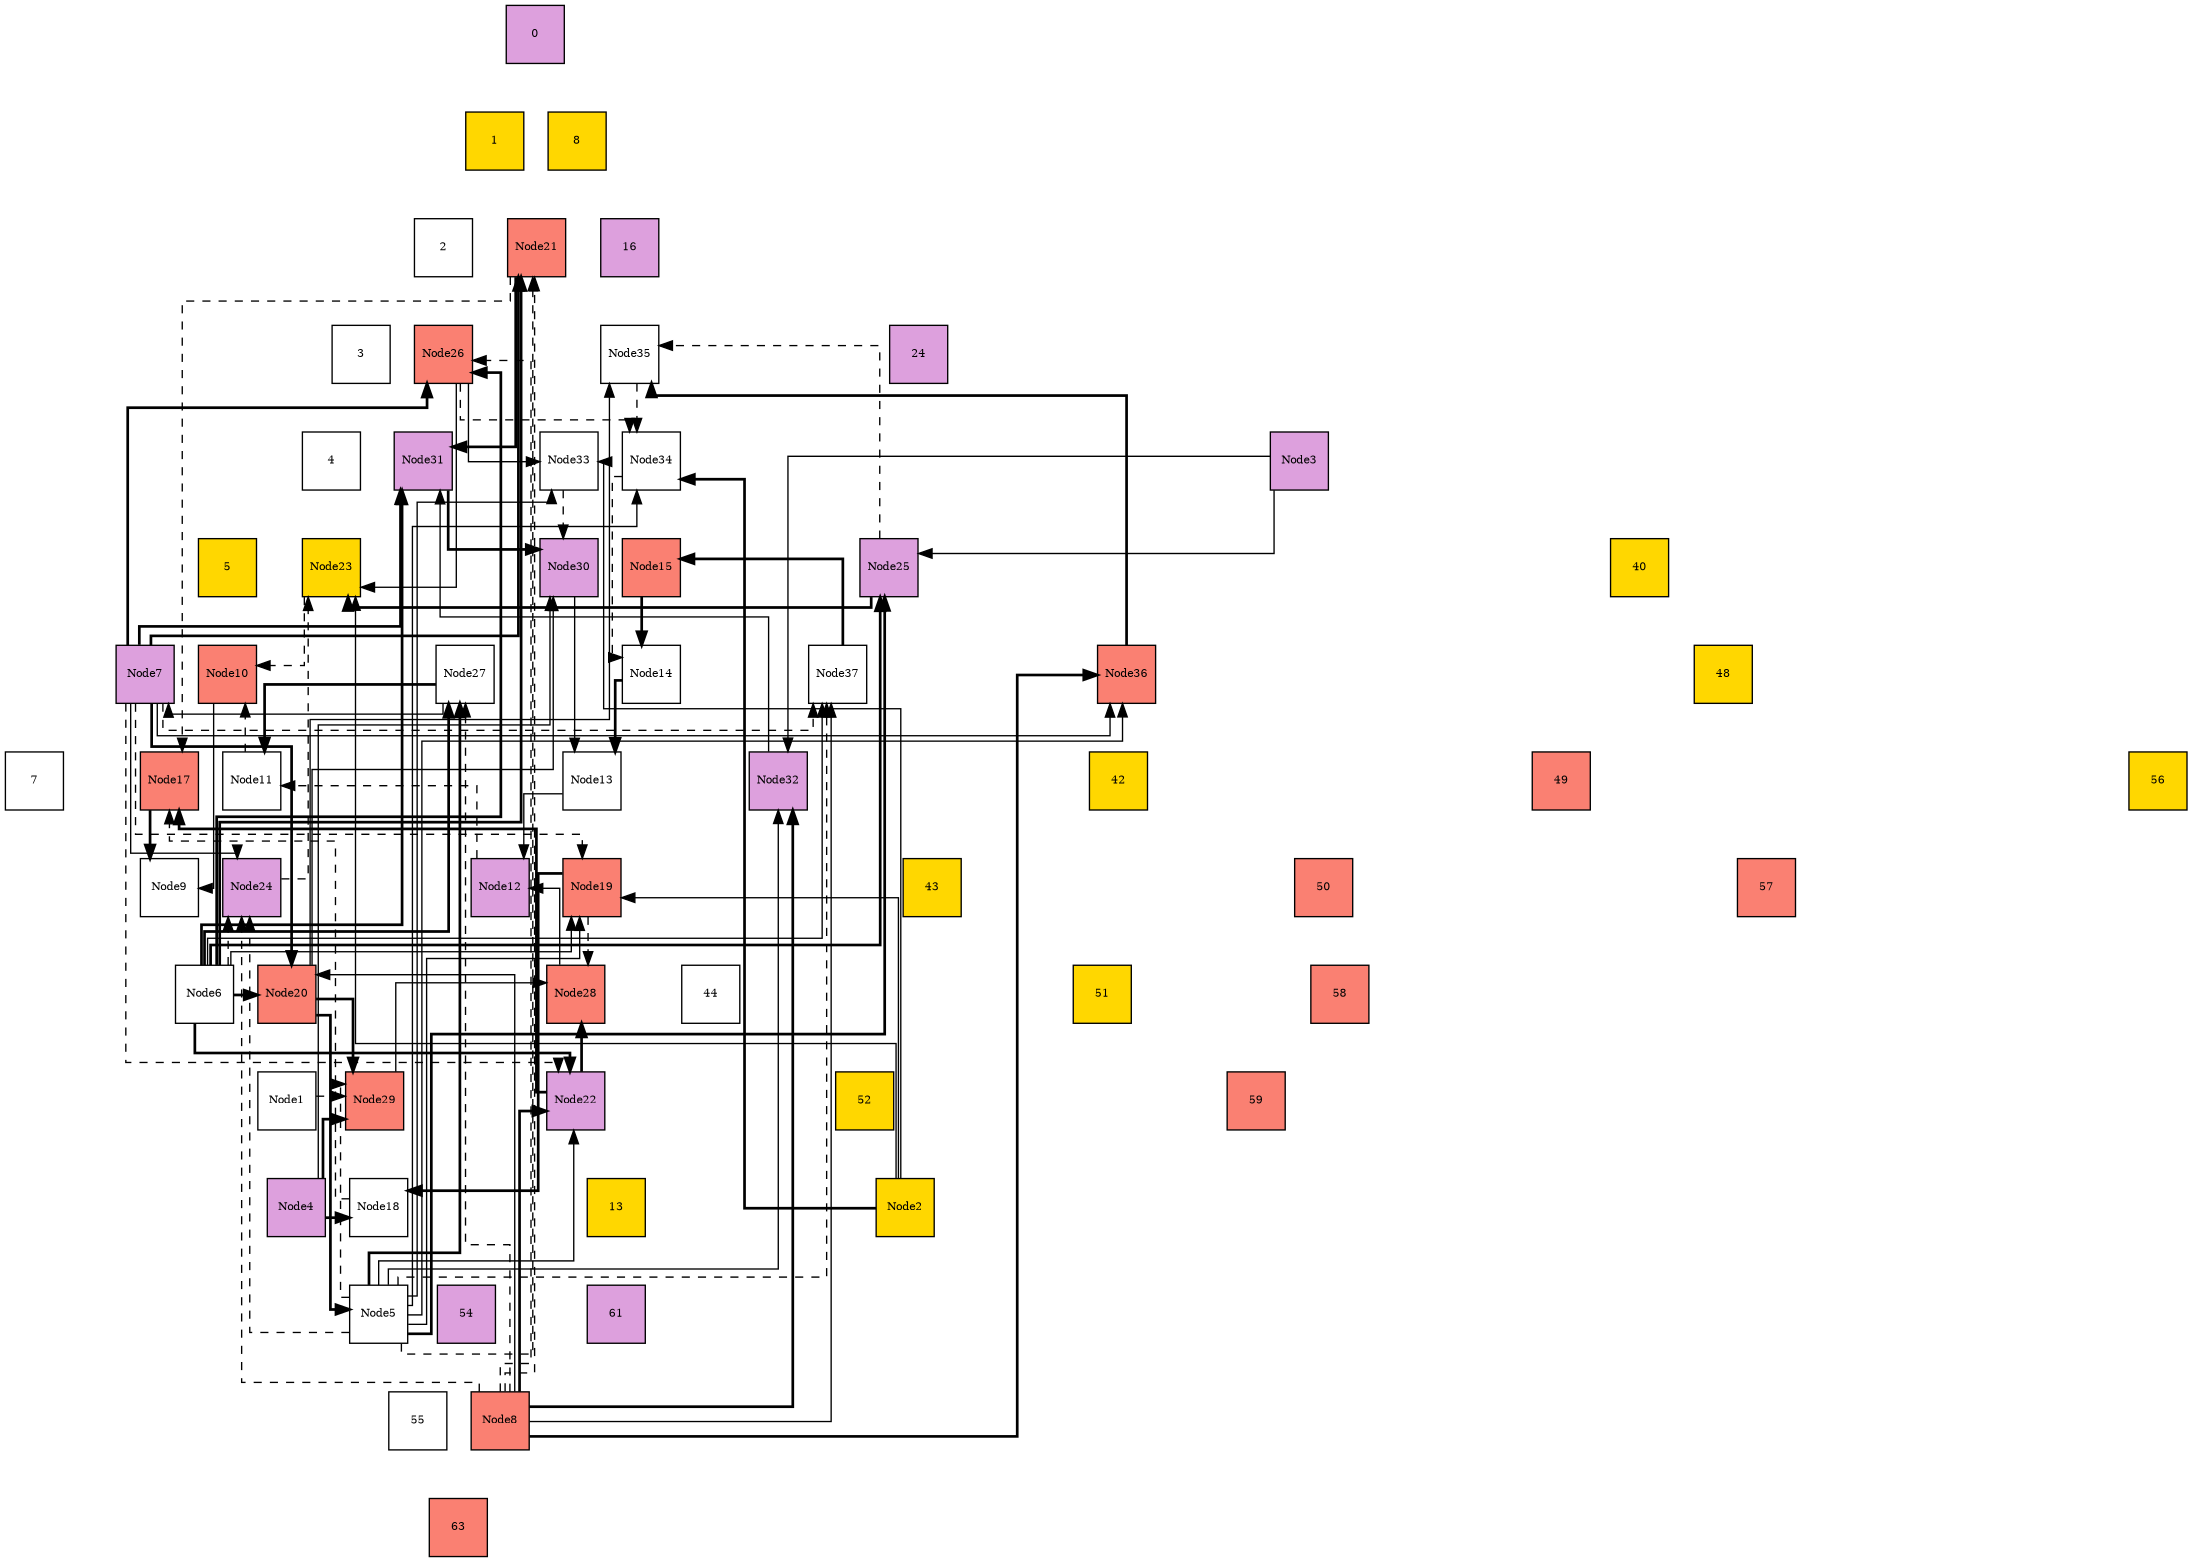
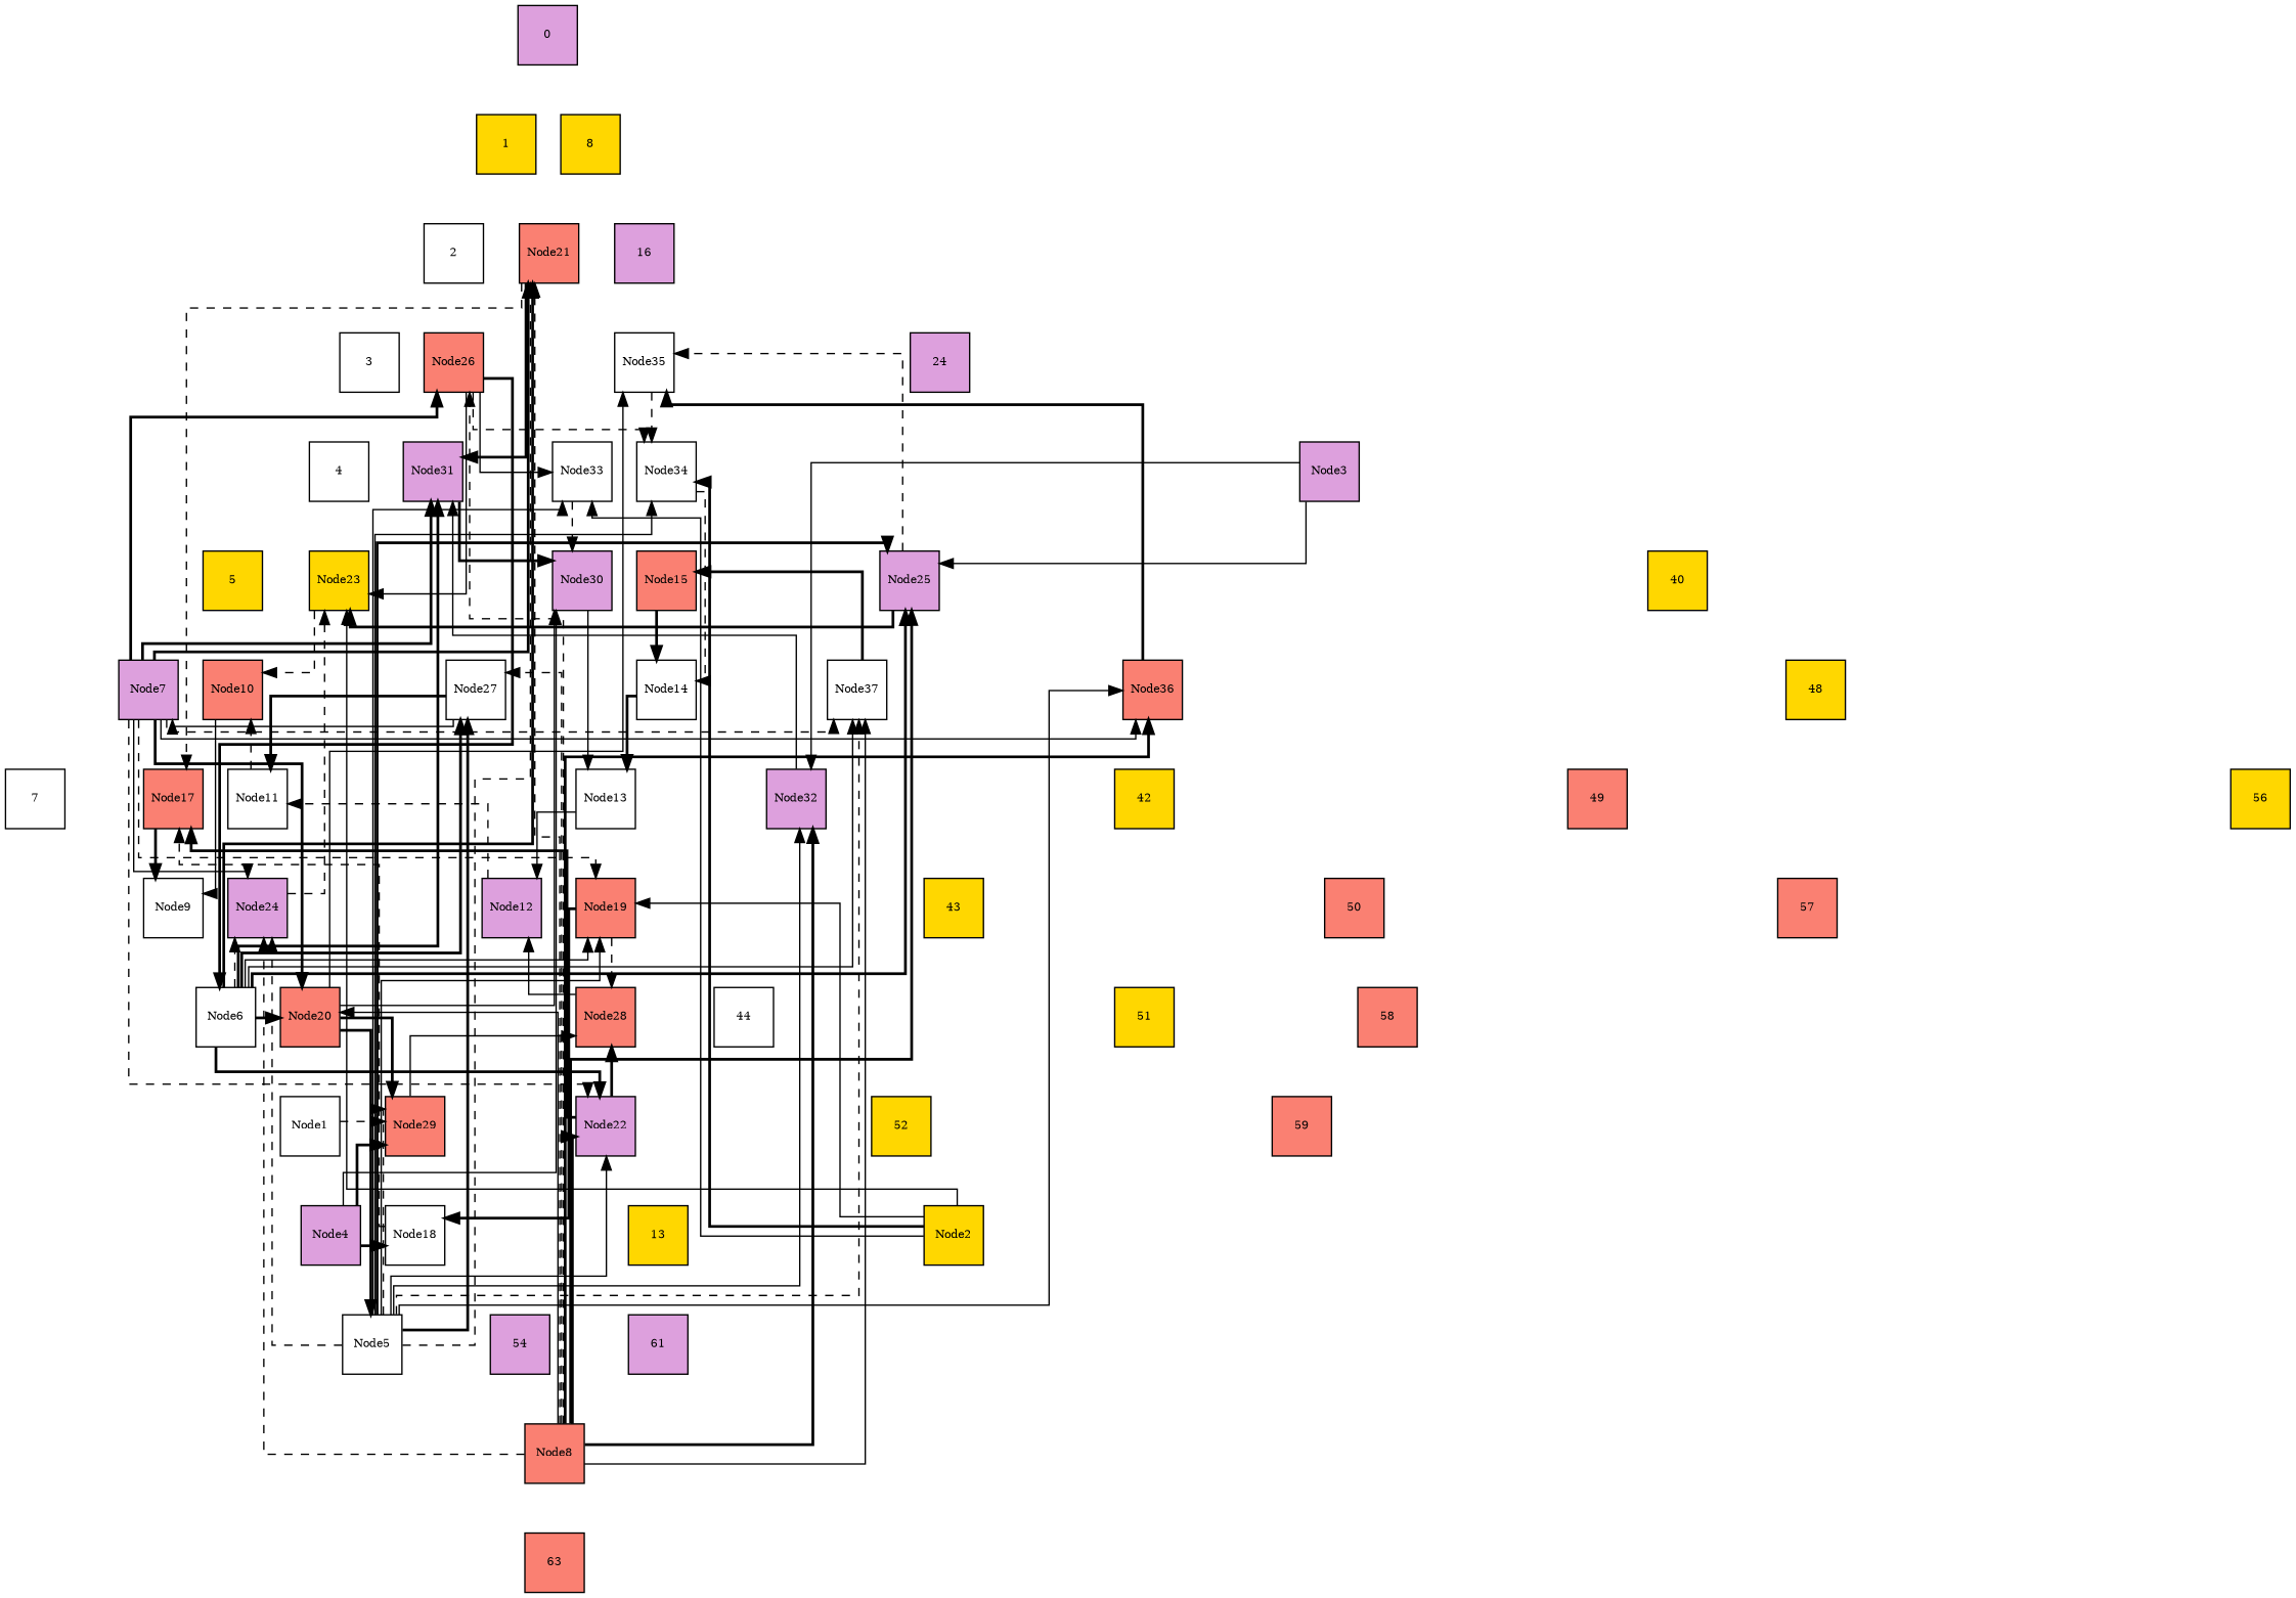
  digraph {
    rank=same
    rankdir=TB
    splines=ortho
    node [fillcolor=white fixedsize=true fontsize=8 shape=square style=filled]
    edge [constraint=true style=invis]
    n1 [fillcolor=plum label=0 width=0.6]
    n2 [fillcolor=gold label=1 width=0.6]
    n3 [fillcolor=gold label=8 width=0.6]
    n4 [label=2 width=0.6]
    n5 [fillcolor=salmon label=Node21 width=0.6]
    n6 [fillcolor=plum label=16 width=0.6]
    n7 [label=3 width=0.6]
    n8 [fillcolor=salmon label=Node26 width=0.6]
    n9 [fillcolor=plum label=Node31 width=0.6]
    n10 [fillcolor=salmon label=Node17 width=0.6]
    n11 [label=Node35 width=0.6]
    n12 [label=4 width=0.6]
    n13 [fillcolor=gold label=Node23 width=0.6]
    n14 [label=Node33 width=0.6]
    n15 [label=Node34 width=0.6]
    n16 [fillcolor=gold label=5 width=0.6]
    n17 [fillcolor=plum label=Node30 width=0.6]
    n18 [fillcolor=plum label=Node7 width=0.6]
    n19 [fillcolor=salmon label=Node10 width=0.6]
    n20 [label=Node27 width=0.6]
    n21 [label=7 width=0.6]
    n22 [fillcolor=plum label=Node24 width=0.6]
    n23 [fillcolor=salmon label=Node20 width=0.6]
    n24 [label=Node37 width=0.6]
    n25 [fillcolor=salmon label=Node19 width=0.6]
    n26 [fillcolor=salmon label=Node36 width=0.6]
    n27 [fillcolor=plum label=Node22 width=0.6]
    n28 [label=Node9 width=0.6]
    n29 [label=Node11 width=0.6]
    n30 [label=Node13 width=0.6]
    n31 [label=Node6 width=0.6]
    n32 [label=Node1 width=0.6]
    n33 [fillcolor=salmon label=Node29 width=0.6]
    n34 [label=Node5 width=0.6]
    n35 [fillcolor=salmon label=Node15 width=0.6]
    n36 [fillcolor=plum label=Node32 width=0.6]
    n37 [fillcolor=gold label=42 width=0.6]
    n38 [fillcolor=salmon label=Node28 width=0.6]
    n39 [label=Node18 width=0.6]
    n40 [label=44 width=0.6]
    n41 [fillcolor=salmon label=49 width=0.6]
    n42 [fillcolor=gold label=13 width=0.6]
    n43 [fillcolor=plum label=24 width=0.6]
    n44 [label=Node14 width=0.6]
    n45 [fillcolor=plum label=Node25 width=0.6]
    n46 [fillcolor=plum label=Node12 width=0.6]
    n47 [fillcolor=plum label=Node3 width=0.6]
    n48 [fillcolor=plum label=Node4 width=0.6]
    n49 [fillcolor=gold label=40 width=0.6]
    n50 [fillcolor=gold label=43 width=0.6]
    n51 [fillcolor=plum label=54 width=0.6]
    n52 [fillcolor=gold label=48 width=0.6]
    n53 [fillcolor=salmon label=50 width=0.6]
    n54 [fillcolor=gold label=51 width=0.6]
    n55 [fillcolor=gold label=52 width=0.6]
-   n56 [label=55 width=0.6]
    n57 [fillcolor=gold label=56 width=0.6]
    n58 [fillcolor=salmon label=57 width=0.6]
    n59 [fillcolor=salmon label=58 width=0.6]
    n60 [fillcolor=salmon label=59 width=0.6]
    n61 [fillcolor=gold label=Node2 width=0.6]
    n62 [fillcolor=plum label=61 width=0.6]
    n63 [fillcolor=salmon label=Node8 width=0.6]
    n64 [fillcolor=salmon label=63 width=0.6]
    n1 -> n2
    n1 -> n3
    n2 -> n4
    n2 -> n5
    n3 -> n5
    n3 -> n6
    n4 -> n7
    n4 -> n8
    n5 -> n8
    n5 -> n9 [constraint=false style=bold]
    n5 -> n10 [constraint=false style=dashed]
    n5 -> n11
    n6 -> n11
    n6 -> n43
    n7 -> n9
    n7 -> n12
    n8 -> n9
    n8 -> n13 [constraint=false style=solid]
    n8 -> n14 [constraint=false style=solid]
    n8 -> n14
    n8 -> n15 [constraint=false style=dashed]
    n9 -> n13
    n9 -> n17 [constraint=false style=bold]
    n9 -> n17
    n10 -> n22
    n10 -> n28 [constraint=false style=bold]
    n10 -> n28
    n11 -> n14
    n11 -> n15 [constraint=false style=dashed]
    n11 -> n15
    n12 -> n13
    n12 -> n16
    n13 -> n19 [constraint=false style=dashed]
    n13 -> n19
    n13 -> n20
    n14 -> n17 [constraint=false style=dashed]
    n14 -> n17
    n14 -> n35
    n15 -> n35
    n15 -> n44 [constraint=false style=dashed]
    n15 -> n45
    n16 -> n18
    n16 -> n19
    n17 -> n20
    n17 -> n30 [constraint=false style=solid]
    n17 -> n44
    n18 -> n5 [constraint=false style=bold]
    n18 -> n8 [constraint=false style=bold]
    n18 -> n9 [constraint=false style=bold]
    n18 -> n10
    n18 -> n21
    n18 -> n22 [constraint=false style=solid]
    n18 -> n23 [constraint=false style=bold]
    n18 -> n24 [constraint=false style=dashed]
    n18 -> n25 [constraint=false style=dashed]
    n18 -> n26 [constraint=false style=solid]
    n18 -> n27 [constraint=false style=dashed]
    n19 -> n10
    n19 -> n28 [constraint=false style=solid]
    n19 -> n29
    n20 -> n18 [constraint=false style=solid]
    n20 -> n29 [constraint=false style=bold]
    n20 -> n29
    n20 -> n30
    n21 -> n28
    n22 -> n13 [constraint=false style=dashed]
    n22 -> n23
    n22 -> n31
    n23 -> n11 [constraint=false style=solid]
    n23 -> n17 [constraint=false style=solid]
    n23 -> n32
    n23 -> n33 [constraint=false style=bold]
    n23 -> n33
    n23 -> n34 [constraint=false style=bold]
    n24 -> n35 [constraint=false style=bold]
    n24 -> n36
    n24 -> n37
    n25 -> n38 [constraint=false style=dashed]
    n25 -> n38
    n25 -> n39 [constraint=false style=bold]
    n25 -> n40
    n26 -> n11 [constraint=false style=bold]
    n26 -> n37
    n26 -> n41
    n27 -> n10 [constraint=false style=bold]
    n27 -> n38 [constraint=false style=bold]
    n27 -> n39
    n27 -> n42
    n28 -> n31
    n29 -> n19 [constraint=false style=dashed]
    n29 -> n22
    n29 -> n46
    n30 -> n25
    n30 -> n46 [constraint=false style=solid]
    n30 -> n46
    n31 -> n5 [constraint=false style=bold]
-   n31 -> n8 [constraint=false style=bold]
+   n8 -> n31 [constraint=false style=bold]
    n31 -> n9 [constraint=false style=bold]
    n31 -> n20 [constraint=false style=bold]
    n31 -> n22 [constraint=false style=dashed]
    n31 -> n23 [constraint=false style=bold]
    n31 -> n24 [constraint=false style=solid]
    n31 -> n25 [constraint=false style=solid]
    n31 -> n27 [constraint=false style=bold]
    n31 -> n32
    n31 -> n45 [constraint=false style=bold]
    n32 -> n33 [constraint=false style=dashed]
    n32 -> n48
    n33 -> n38 [constraint=false style=solid]
    n33 -> n39
    n33 -> n48
    n34 -> n5 [constraint=false style=dashed]
    n34 -> n14 [constraint=false style=solid]
    n34 -> n15 [constraint=false style=solid]
    n34 -> n20 [constraint=false style=bold]
    n34 -> n22 [constraint=false style=dashed]
    n34 -> n24 [constraint=false style=dashed]
    n34 -> n25 [constraint=false style=solid]
    n34 -> n26 [constraint=false style=solid]
    n34 -> n27 [constraint=false style=solid]
    n34 -> n33 [constraint=false style=dashed]
    n34 -> n36 [constraint=false style=solid]
    n34 -> n45 [constraint=false style=bold]
-   n34 -> n56
    n35 -> n24
    n35 -> n44 [constraint=false style=bold]
    n35 -> n44
    n36 -> n9 [constraint=false style=solid]
    n36 -> n25
    n36 -> n50
    n37 -> n50
    n37 -> n53
    n38 -> n27
    n38 -> n33
    n38 -> n46 [constraint=false style=solid]
    n39 -> n10 [constraint=false style=dashed]
    n39 -> n34
    n39 -> n51
    n40 -> n27
    n40 -> n55
    n41 -> n53
    n41 -> n58
    n42 -> n51
    n42 -> n62
    n43 -> n15
    n43 -> n47
    n44 -> n30 [constraint=false style=bold]
    n44 -> n30
    n44 -> n36
    n45 -> n11 [constraint=false style=dashed]
    n45 -> n13 [constraint=false style=bold]
    n45 -> n24
    n45 -> n26
    n46 -> n23
    n46 -> n29 [constraint=false style=dashed]
    n46 -> n38
    n47 -> n36 [constraint=false style=solid]
    n47 -> n45 [constraint=false style=solid]
    n47 -> n45
    n47 -> n49
    n48 -> n17 [constraint=false style=solid]
    n48 -> n33 [constraint=false style=bold]
    n48 -> n34
    n48 -> n39 [constraint=false style=bold]
    n49 -> n26
    n49 -> n52
    n50 -> n40
    n50 -> n54
-   n51 -> n56
    n51 -> n63
    n52 -> n41
    n52 -> n57
    n53 -> n54
    n53 -> n59
    n54 -> n55
    n54 -> n60
    n55 -> n42
    n55 -> n61
-   n56 -> n64
    n57 -> n58
    n58 -> n59
    n59 -> n60
    n60 -> n61
    n61 -> n13 [constraint=false style=solid]
    n61 -> n14 [constraint=false style=solid]
    n61 -> n15 [constraint=false style=bold]
    n61 -> n25 [constraint=false style=solid]
    n61 -> n62
    n62 -> n63
    n63 -> n5 [constraint=false style=dashed]
    n63 -> n8 [constraint=false style=dashed]
    n63 -> n20 [constraint=false style=dashed]
    n63 -> n22 [constraint=false style=dashed]
    n63 -> n23 [constraint=false style=solid]
    n63 -> n24 [constraint=false style=solid]
    n63 -> n26 [constraint=false style=bold]
    n63 -> n27 [constraint=false style=bold]
    n63 -> n36 [constraint=false style=bold]
+   n63 -> n45 [constraint=false style=bold]
    n63 -> n64
  }
